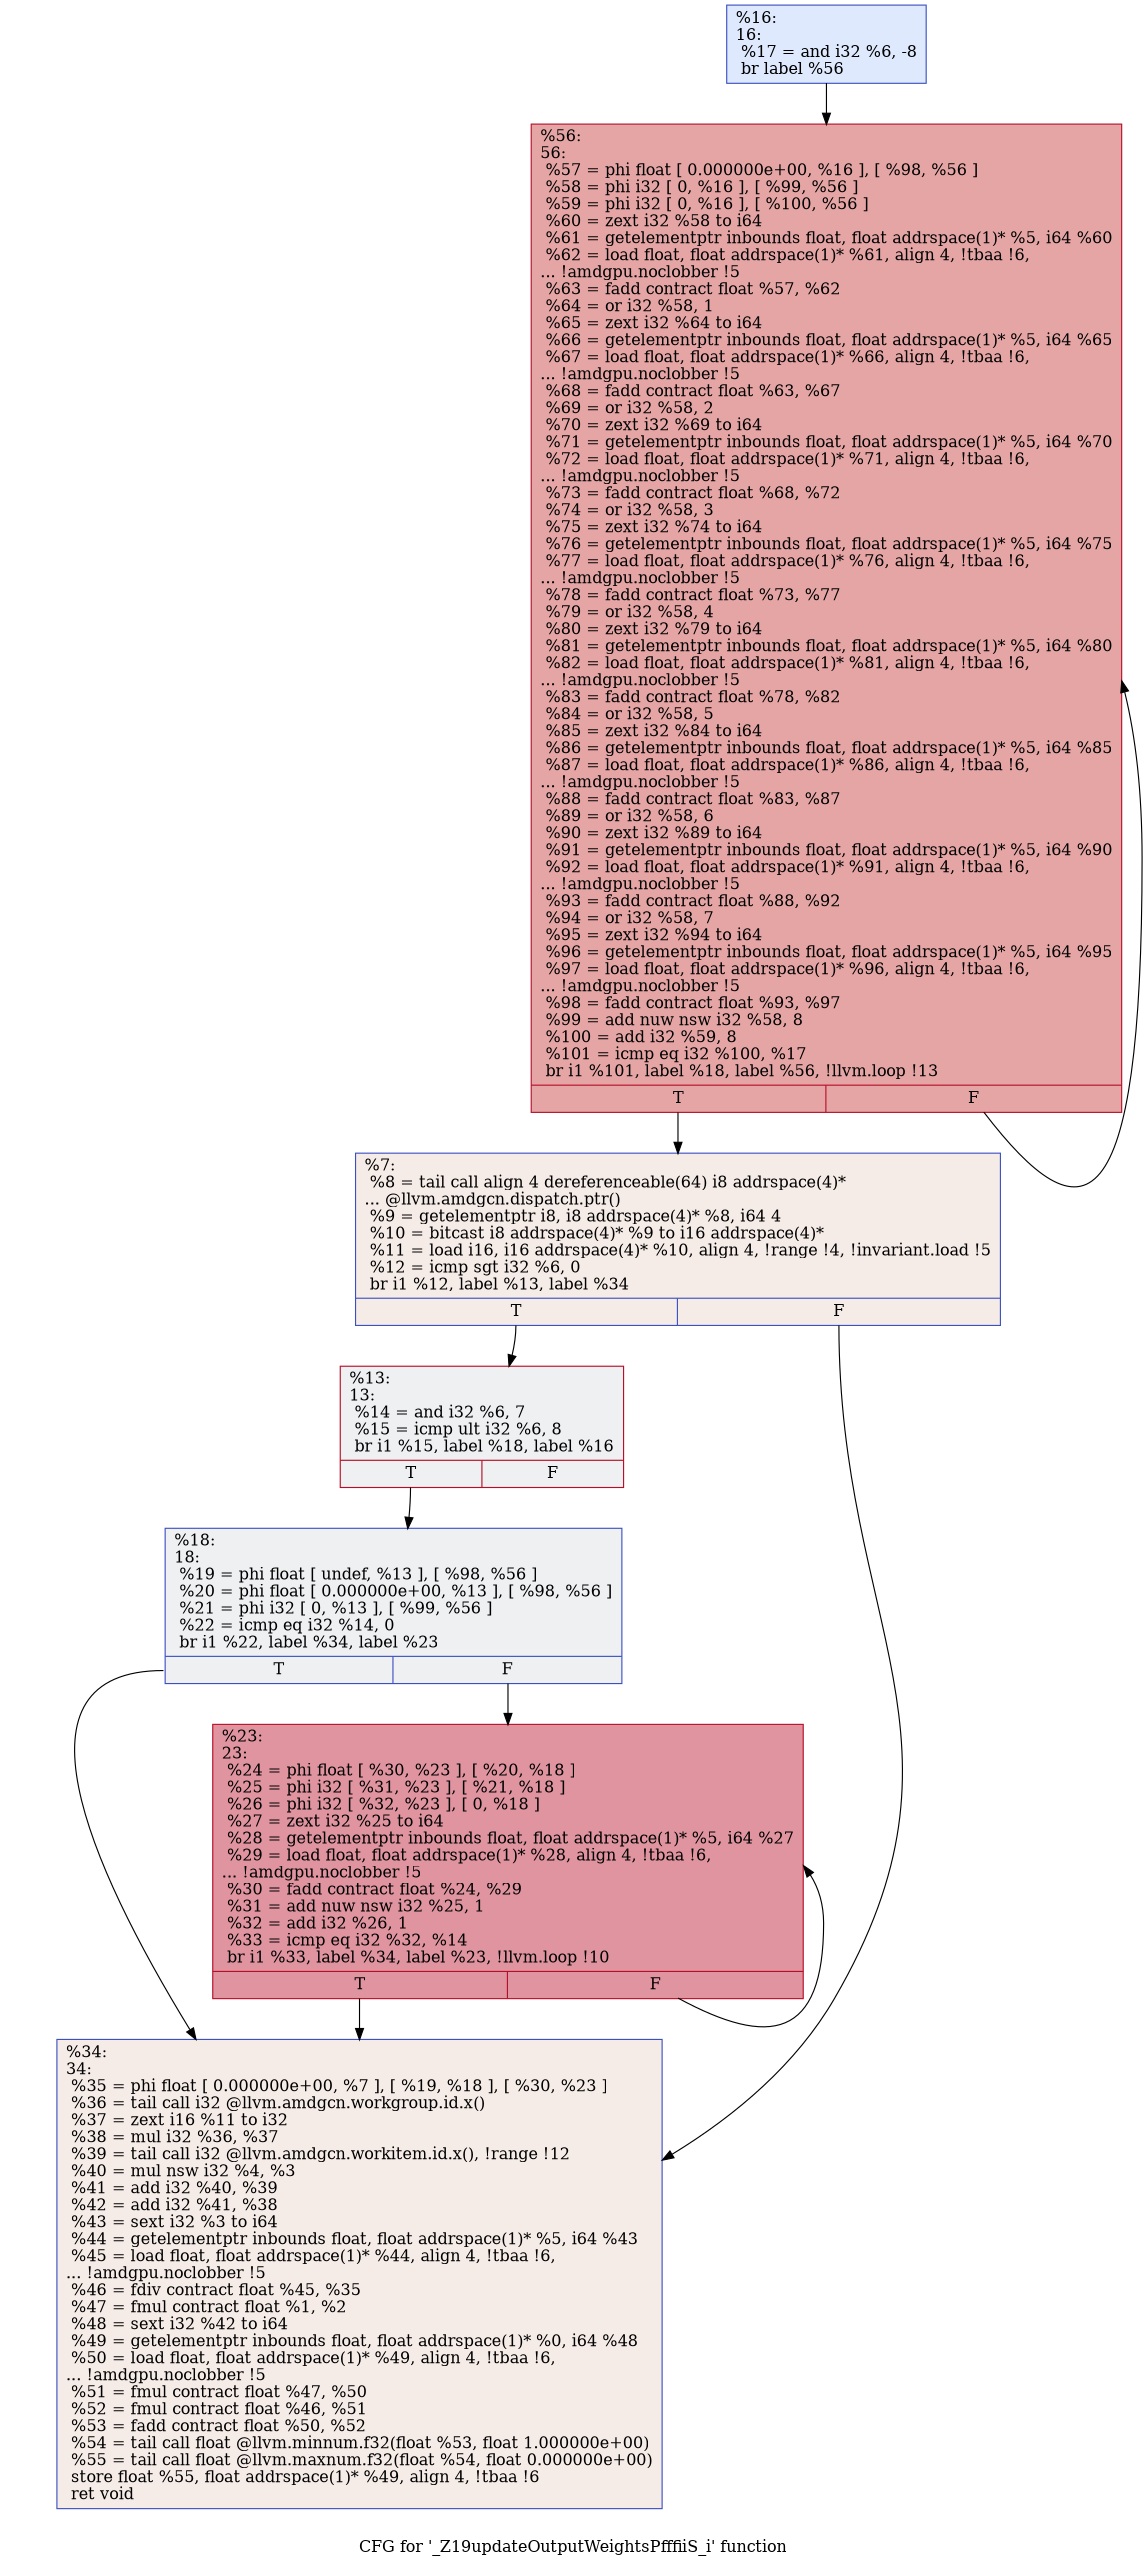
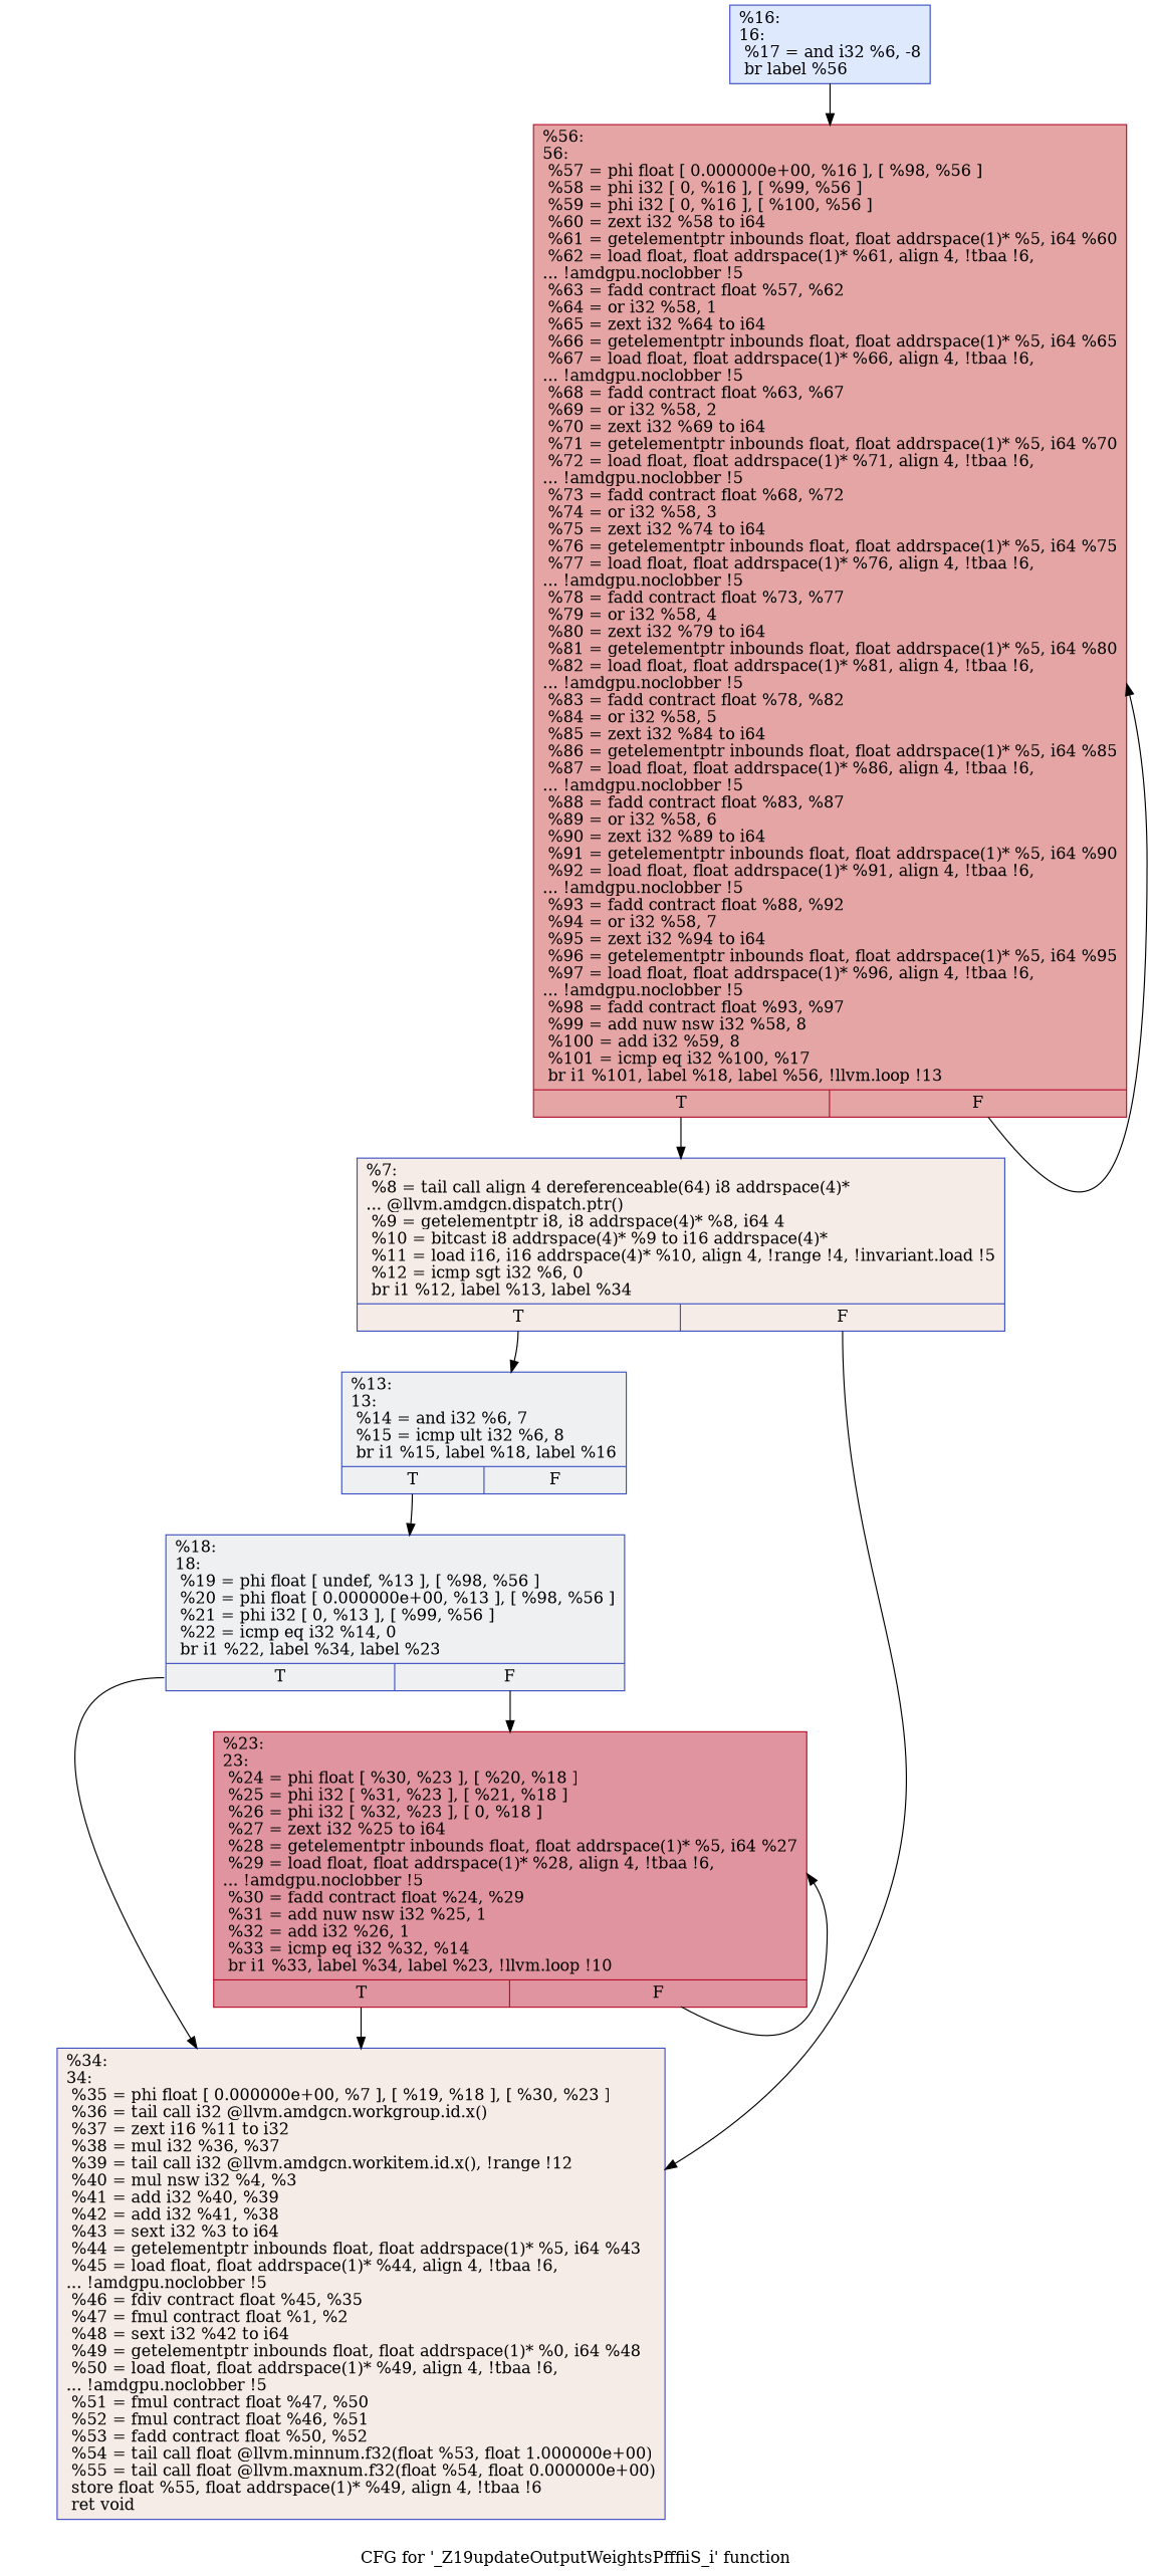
  digraph {
    label="CFG for '_Z19updateOutputWeightsPfffiiS_i' function"
    node [color="#3d50c3ff" fillcolor="#ead5c970" shape=record style=filled]
    edge [tailport=s0]
    n1 [label="{%7:\l  %8 = tail call align 4 dereferenceable(64) i8 addrspace(4)*\l... @llvm.amdgcn.dispatch.ptr()\l  %9 = getelementptr i8, i8 addrspace(4)* %8, i64 4\l  %10 = bitcast i8 addrspace(4)* %9 to i16 addrspace(4)*\l  %11 = load i16, i16 addrspace(4)* %10, align 4, !range !4, !invariant.load !5\l  %12 = icmp sgt i32 %6, 0\l  br i1 %12, label %13, label %34\l|{<s0>T|<s1>F}}"]
-   n2 [color="#b70d28ff" fillcolor="#d9dce170" label="{%13:\l13:                                               \l  %14 = and i32 %6, 7\l  %15 = icmp ult i32 %6, 8\l  br i1 %15, label %18, label %16\l|{<s0>T|<s1>F}}"]
+   n2 [fillcolor="#d9dce170" label="{%13:\l13:                                               \l  %14 = and i32 %6, 7\l  %15 = icmp ult i32 %6, 8\l  br i1 %15, label %18, label %16\l|{<s0>T|<s1>F}}"]
    n3 [label="{%34:\l34:                                               \l  %35 = phi float [ 0.000000e+00, %7 ], [ %19, %18 ], [ %30, %23 ]\l  %36 = tail call i32 @llvm.amdgcn.workgroup.id.x()\l  %37 = zext i16 %11 to i32\l  %38 = mul i32 %36, %37\l  %39 = tail call i32 @llvm.amdgcn.workitem.id.x(), !range !12\l  %40 = mul nsw i32 %4, %3\l  %41 = add i32 %40, %39\l  %42 = add i32 %41, %38\l  %43 = sext i32 %3 to i64\l  %44 = getelementptr inbounds float, float addrspace(1)* %5, i64 %43\l  %45 = load float, float addrspace(1)* %44, align 4, !tbaa !6,\l... !amdgpu.noclobber !5\l  %46 = fdiv contract float %45, %35\l  %47 = fmul contract float %1, %2\l  %48 = sext i32 %42 to i64\l  %49 = getelementptr inbounds float, float addrspace(1)* %0, i64 %48\l  %50 = load float, float addrspace(1)* %49, align 4, !tbaa !6,\l... !amdgpu.noclobber !5\l  %51 = fmul contract float %47, %50\l  %52 = fmul contract float %46, %51\l  %53 = fadd contract float %50, %52\l  %54 = tail call float @llvm.minnum.f32(float %53, float 1.000000e+00)\l  %55 = tail call float @llvm.maxnum.f32(float %54, float 0.000000e+00)\l  store float %55, float addrspace(1)* %49, align 4, !tbaa !6\l  ret void\l}"]
    n4 [fillcolor="#d9dce170" label="{%18:\l18:                                               \l  %19 = phi float [ undef, %13 ], [ %98, %56 ]\l  %20 = phi float [ 0.000000e+00, %13 ], [ %98, %56 ]\l  %21 = phi i32 [ 0, %13 ], [ %99, %56 ]\l  %22 = icmp eq i32 %14, 0\l  br i1 %22, label %34, label %23\l|{<s0>T|<s1>F}}"]
    n5 [color="#b70d28ff" fillcolor="#b70d2870" label="{%23:\l23:                                               \l  %24 = phi float [ %30, %23 ], [ %20, %18 ]\l  %25 = phi i32 [ %31, %23 ], [ %21, %18 ]\l  %26 = phi i32 [ %32, %23 ], [ 0, %18 ]\l  %27 = zext i32 %25 to i64\l  %28 = getelementptr inbounds float, float addrspace(1)* %5, i64 %27\l  %29 = load float, float addrspace(1)* %28, align 4, !tbaa !6,\l... !amdgpu.noclobber !5\l  %30 = fadd contract float %24, %29\l  %31 = add nuw nsw i32 %25, 1\l  %32 = add i32 %26, 1\l  %33 = icmp eq i32 %32, %14\l  br i1 %33, label %34, label %23, !llvm.loop !10\l|{<s0>T|<s1>F}}"]
    n6 [fillcolor="#b5cdfa70" label="{%16:\l16:                                               \l  %17 = and i32 %6, -8\l  br label %56\l}"]
    n7 [color="#b70d28ff" fillcolor="#c5333470" label="{%56:\l56:                                               \l  %57 = phi float [ 0.000000e+00, %16 ], [ %98, %56 ]\l  %58 = phi i32 [ 0, %16 ], [ %99, %56 ]\l  %59 = phi i32 [ 0, %16 ], [ %100, %56 ]\l  %60 = zext i32 %58 to i64\l  %61 = getelementptr inbounds float, float addrspace(1)* %5, i64 %60\l  %62 = load float, float addrspace(1)* %61, align 4, !tbaa !6,\l... !amdgpu.noclobber !5\l  %63 = fadd contract float %57, %62\l  %64 = or i32 %58, 1\l  %65 = zext i32 %64 to i64\l  %66 = getelementptr inbounds float, float addrspace(1)* %5, i64 %65\l  %67 = load float, float addrspace(1)* %66, align 4, !tbaa !6,\l... !amdgpu.noclobber !5\l  %68 = fadd contract float %63, %67\l  %69 = or i32 %58, 2\l  %70 = zext i32 %69 to i64\l  %71 = getelementptr inbounds float, float addrspace(1)* %5, i64 %70\l  %72 = load float, float addrspace(1)* %71, align 4, !tbaa !6,\l... !amdgpu.noclobber !5\l  %73 = fadd contract float %68, %72\l  %74 = or i32 %58, 3\l  %75 = zext i32 %74 to i64\l  %76 = getelementptr inbounds float, float addrspace(1)* %5, i64 %75\l  %77 = load float, float addrspace(1)* %76, align 4, !tbaa !6,\l... !amdgpu.noclobber !5\l  %78 = fadd contract float %73, %77\l  %79 = or i32 %58, 4\l  %80 = zext i32 %79 to i64\l  %81 = getelementptr inbounds float, float addrspace(1)* %5, i64 %80\l  %82 = load float, float addrspace(1)* %81, align 4, !tbaa !6,\l... !amdgpu.noclobber !5\l  %83 = fadd contract float %78, %82\l  %84 = or i32 %58, 5\l  %85 = zext i32 %84 to i64\l  %86 = getelementptr inbounds float, float addrspace(1)* %5, i64 %85\l  %87 = load float, float addrspace(1)* %86, align 4, !tbaa !6,\l... !amdgpu.noclobber !5\l  %88 = fadd contract float %83, %87\l  %89 = or i32 %58, 6\l  %90 = zext i32 %89 to i64\l  %91 = getelementptr inbounds float, float addrspace(1)* %5, i64 %90\l  %92 = load float, float addrspace(1)* %91, align 4, !tbaa !6,\l... !amdgpu.noclobber !5\l  %93 = fadd contract float %88, %92\l  %94 = or i32 %58, 7\l  %95 = zext i32 %94 to i64\l  %96 = getelementptr inbounds float, float addrspace(1)* %5, i64 %95\l  %97 = load float, float addrspace(1)* %96, align 4, !tbaa !6,\l... !amdgpu.noclobber !5\l  %98 = fadd contract float %93, %97\l  %99 = add nuw nsw i32 %58, 8\l  %100 = add i32 %59, 8\l  %101 = icmp eq i32 %100, %17\l  br i1 %101, label %18, label %56, !llvm.loop !13\l|{<s0>T|<s1>F}}"]
    n1 -> n2
    n1 -> n3 [tailport=s1]
    n2 -> n4
    n4 -> n3
    n4 -> n5 [tailport=s1]
    n5 -> n3
    n5 -> n5 [tailport=s1]
    n6 -> n7
    n7 -> n1
    n7 -> n7 [tailport=s1]
  }
